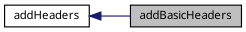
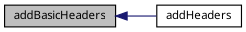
  digraph {
    rankdir=LR
    fontname="Noto Sans"
    node [color=black fontname="Noto Sans" fontsize=10 shape=record style=filled]
    n1 [fillcolor=grey75 fontcolor=black height=0.2 label=addBasicHeaders width=0.4]
    n2 [fillcolor=white height=0.2 label=addHeaders width=0.4]
-   n2 -> n1 [color=midnightblue dir=back fontname="Noto Sans" fontsize=10 labelfontname=Helvetica labelfontsize=10 style=solid]
+   n1 -> n2 [color=midnightblue dir=back fontname="Noto Sans" fontsize=10 labelfontname=Helvetica labelfontsize=10 style=solid]
  }
